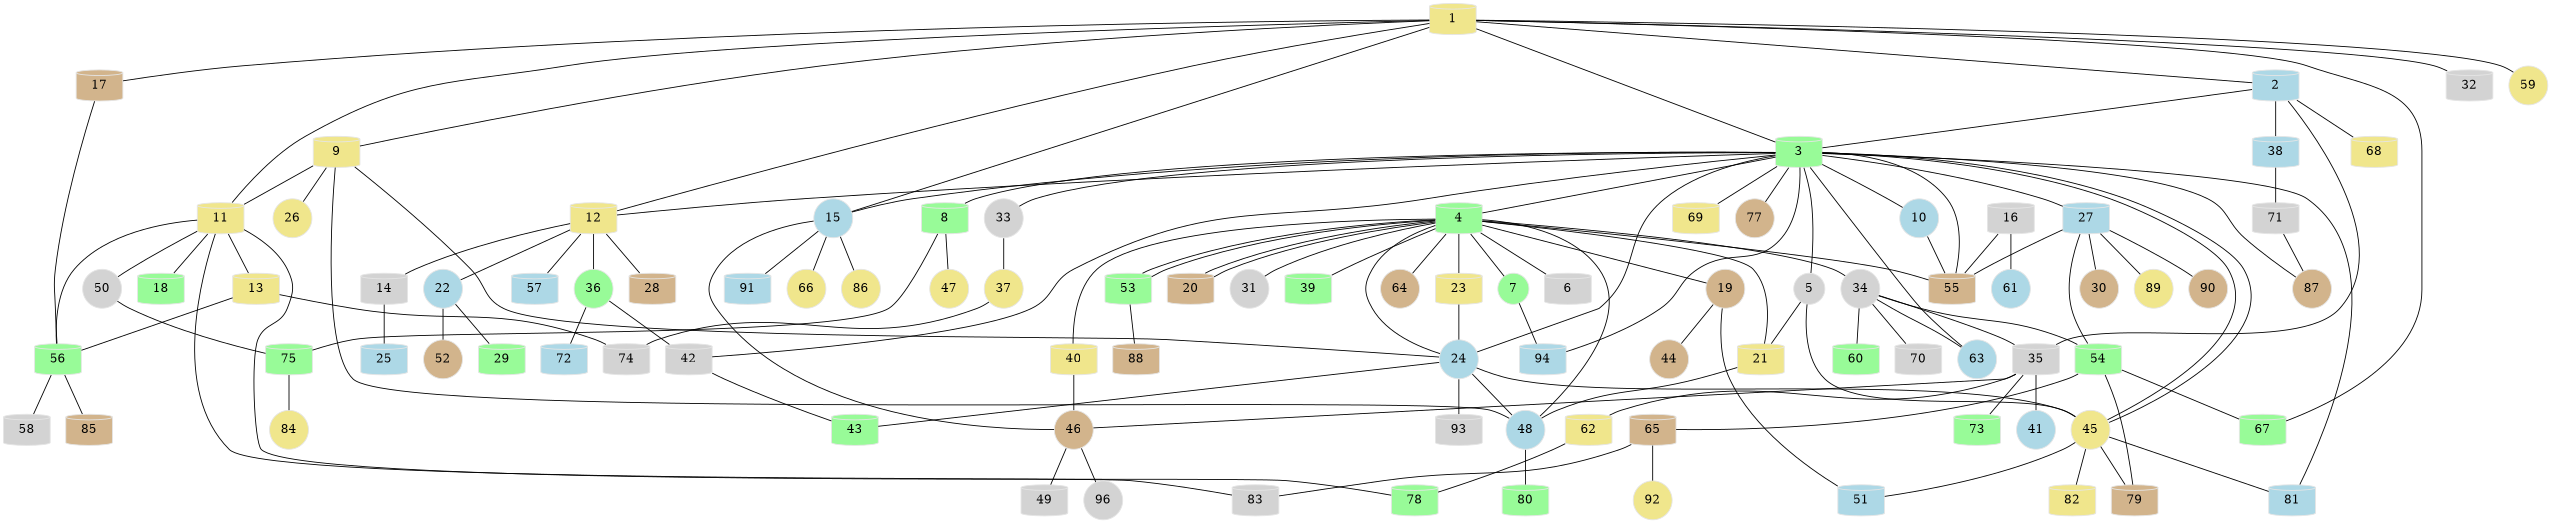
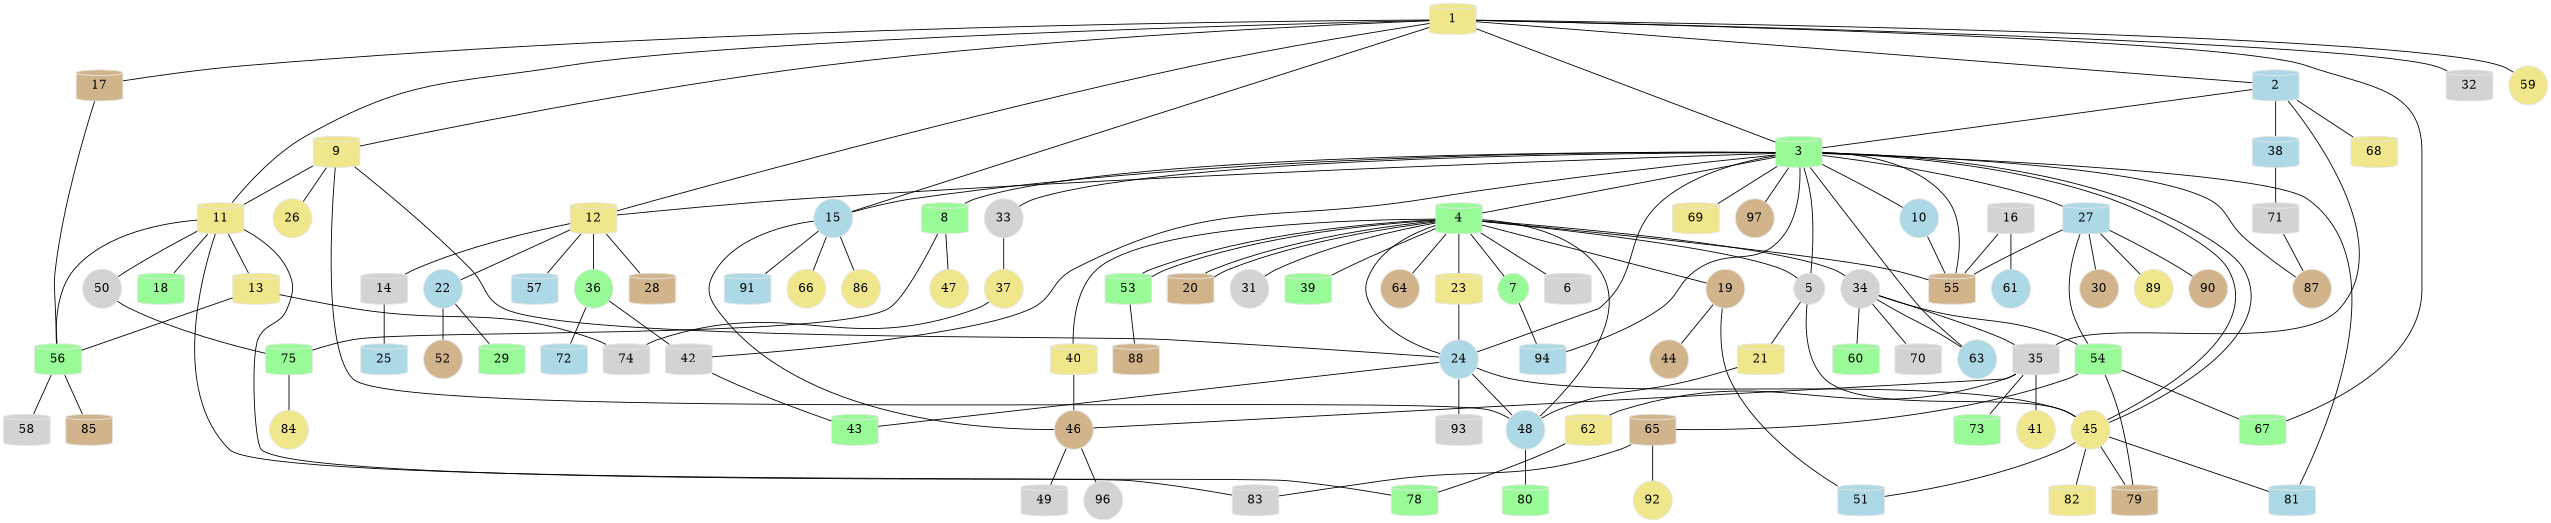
  graph {
    node [color=gray90 fillcolor=khaki shape=cylinder style=filled]
    2 [fillcolor=lightblue]
    1
    3 [fillcolor=palegreen]
    9
    11
    12
    15 [fillcolor=lightblue shape=circle]
    17 [fillcolor=tan]
    32 [fillcolor=lightgrey]
    59 [shape=circle]
    67 [fillcolor=palegreen]
    35 [fillcolor=lightgrey]
    38 [fillcolor=lightblue]
    68
    4 [fillcolor=palegreen]
    5 [fillcolor=lightgrey shape=circle]
    8 [fillcolor=palegreen]
    10 [fillcolor=lightblue shape=circle]
    24 [fillcolor=lightblue shape=circle]
    27 [fillcolor=lightblue]
    33 [fillcolor=lightgrey shape=circle]
    42 [fillcolor=lightgrey]
    45 [shape=circle]
    55 [fillcolor=tan]
    63 [fillcolor=lightblue shape=circle]
    69
-   77 [fillcolor=tan shape=circle]
+   77 [fillcolor=tan shape=circle label=97]
    81 [fillcolor=lightblue]
    94 [fillcolor=lightblue]
    87 [fillcolor=tan shape=circle]
    48 [fillcolor=lightblue shape=circle]
    26 [shape=circle]
    13
    18 [fillcolor=palegreen]
    50 [fillcolor=lightgrey shape=circle]
    56 [fillcolor=palegreen]
    78 [fillcolor=palegreen]
    83 [fillcolor=lightgrey]
    14 [fillcolor=lightgrey]
    22 [fillcolor=lightblue shape=circle]
    28 [fillcolor=tan]
    36 [fillcolor=palegreen shape=circle]
    57 [fillcolor=lightblue]
    46 [fillcolor=tan shape=circle]
    66 [shape=circle]
    86 [shape=circle]
    91 [fillcolor=lightblue]
-   41 [fillcolor=lightblue shape=circle]
+   41 [shape=circle]
    62
    73 [fillcolor=palegreen]
    71 [fillcolor=lightgrey]
    6 [fillcolor=lightgrey]
    7 [fillcolor=palegreen shape=circle]
    19 [fillcolor=tan shape=circle]
    20 [fillcolor=tan]
    23
    31 [fillcolor=lightgrey shape=circle]
    34 [fillcolor=lightgrey shape=circle]
    39 [fillcolor=palegreen]
    40
    53 [fillcolor=palegreen]
    64 [fillcolor=tan shape=circle]
    21
    47 [shape=circle]
    75 [fillcolor=palegreen]
    25 [fillcolor=lightblue]
    43 [fillcolor=palegreen]
    93 [fillcolor=lightgrey]
    30 [fillcolor=tan shape=circle]
    54 [fillcolor=palegreen]
    89 [shape=circle]
    90 [fillcolor=tan shape=circle]
    37 [shape=circle]
    51 [fillcolor=lightblue]
    79 [fillcolor=tan]
    82
    16 [fillcolor=lightgrey]
    61 [fillcolor=lightblue shape=circle]
    44 [fillcolor=tan shape=circle]
    60 [fillcolor=palegreen]
    70 [fillcolor=lightgrey]
    80 [fillcolor=palegreen]
    88 [fillcolor=tan]
    84 [shape=circle]
    74 [fillcolor=lightgrey]
    58 [fillcolor=lightgrey]
    85 [fillcolor=tan]
    29 [fillcolor=palegreen]
    52 [fillcolor=tan shape=circle]
    72 [fillcolor=lightblue]
    49 [fillcolor=lightgrey]
    n92 [fillcolor=lightgrey label=96 shape=circle]
    65 [fillcolor=tan]
    92 [shape=circle]
    2 -- 3
    2 -- 35
    2 -- 38
    2 -- 68
    1 -- 2
    1 -- 3
    1 -- 9
    1 -- 11
    1 -- 12
    1 -- 15
    1 -- 17
    1 -- 32
    1 -- 59
    1 -- 67
    3 -- 12
    3 -- 15
    3 -- 4
    3 -- 5
    3 -- 8
    3 -- 10
    3 -- 24
    3 -- 27
    3 -- 33
    3 -- 42
    3 -- 45
    3 -- 45
    3 -- 55
    3 -- 63
    3 -- 69
    3 -- 77
    3 -- 81
    3 -- 94
    3 -- 87
    9 -- 11
    9 -- 24
    9 -- 48
    9 -- 26
    11 -- 13
    11 -- 18
    11 -- 50
    11 -- 56
    11 -- 78
    11 -- 83
    12 -- 14
    12 -- 22
    12 -- 28
    12 -- 36
    12 -- 57
    15 -- 46
    15 -- 66
    15 -- 86
    15 -- 91
    17 -- 56
    35 -- 46
    35 -- 41
    35 -- 62
    35 -- 73
    38 -- 71
-   4 -- 21
+   4 -- 5
    4 -- 24
    4 -- 55
    4 -- 48
    4 -- 6
    4 -- 7
    4 -- 19
    4 -- 20
    4 -- 20
    4 -- 23
    4 -- 31
    4 -- 34
    4 -- 39
    4 -- 40
    4 -- 53
    4 -- 53
    4 -- 64
    5 -- 45
    5 -- 21
    8 -- 47
    8 -- 75
    10 -- 55
    24 -- 45
    24 -- 48
    24 -- 43
    24 -- 93
    27 -- 55
    27 -- 30
    27 -- 54
    27 -- 89
    27 -- 90
    33 -- 37
    42 -- 43
    45 -- 81
    45 -- 51
    45 -- 79
    45 -- 82
    48 -- 80
    13 -- 56
    13 -- 74
    50 -- 75
    56 -- 58
    56 -- 85
    14 -- 25
    22 -- 29
    22 -- 52
    36 -- 42
    36 -- 72
    46 -- 49
    46 -- n92
    62 -- 78
    71 -- 87
    7 -- 94
    19 -- 51
    19 -- 44
    23 -- 24
    34 -- 35
    34 -- 63
    34 -- 54
    34 -- 60
    34 -- 70
    40 -- 46
    53 -- 88
    21 -- 48
    75 -- 84
    54 -- 67
    54 -- 79
    54 -- 65
    37 -- 74
    16 -- 55
    16 -- 61
    65 -- 83
    65 -- 92
  }
